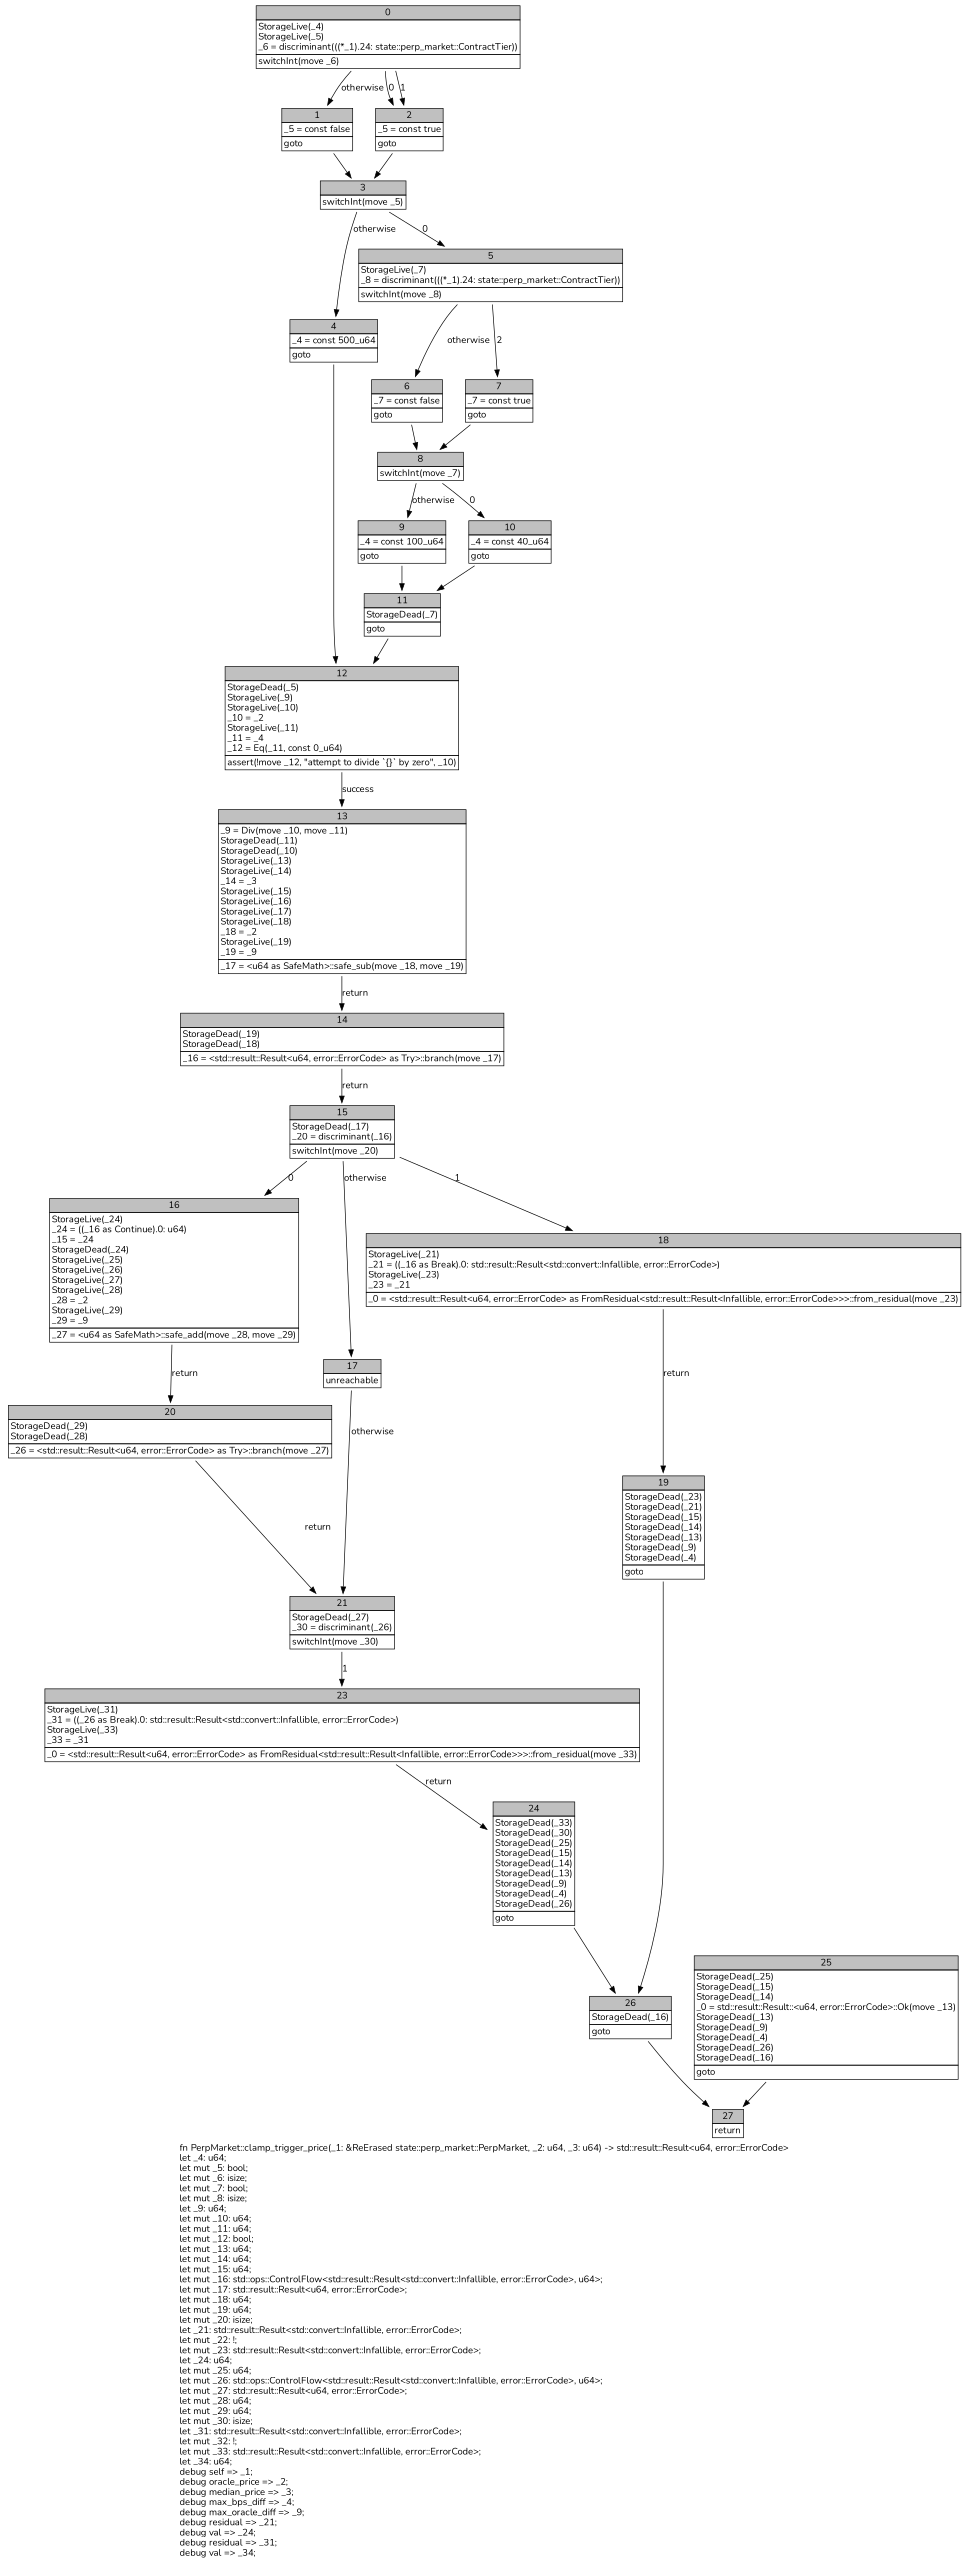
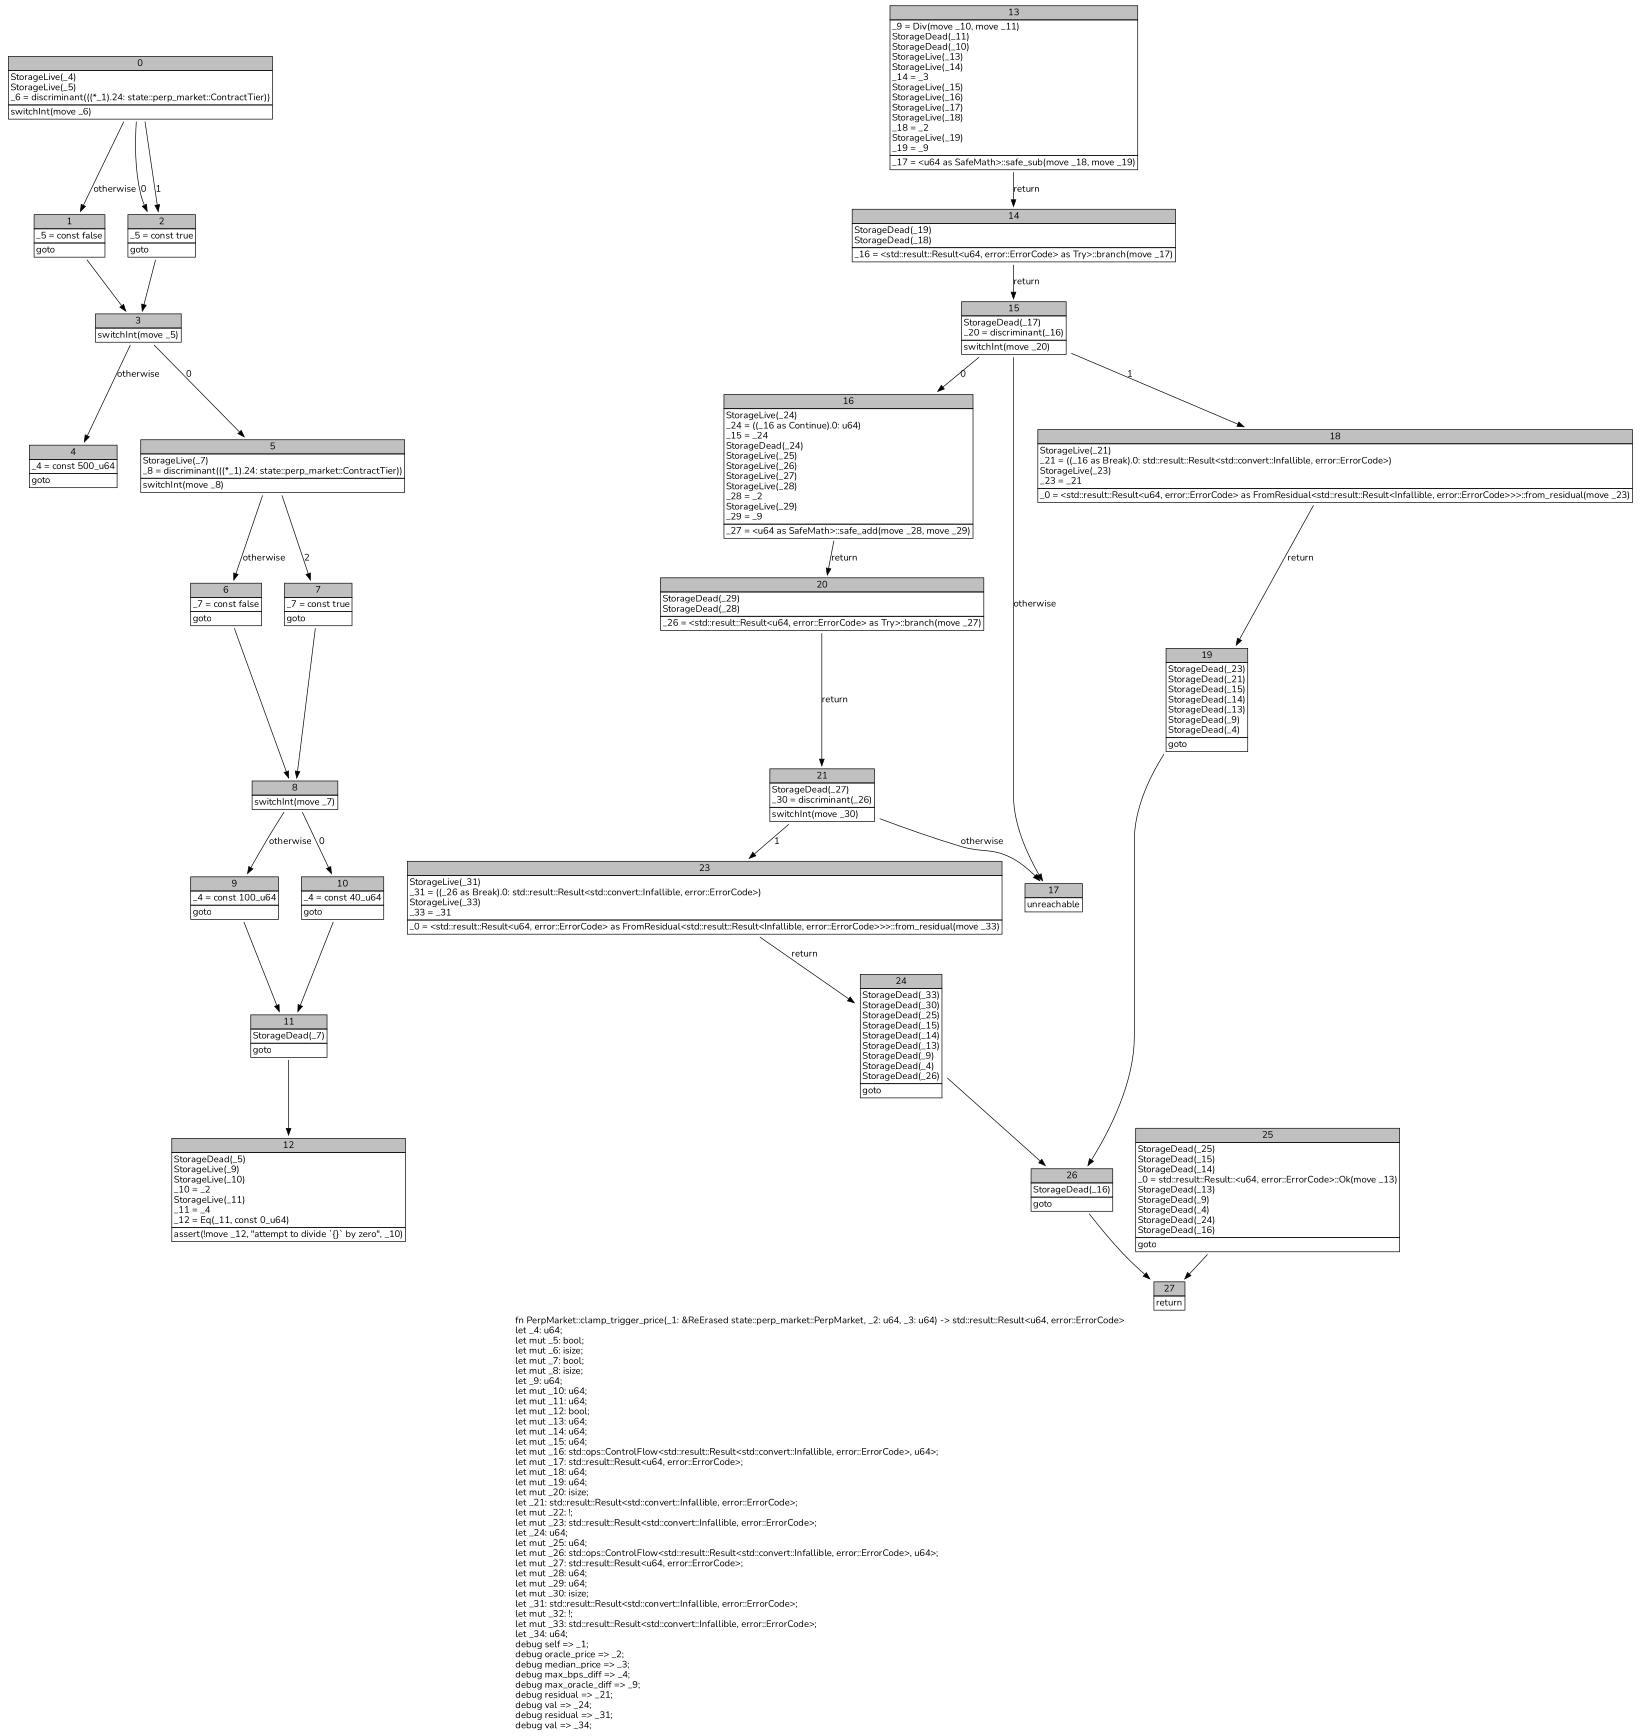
  digraph {
    fontname=Nunito
    label=<fn PerpMarket::clamp_trigger_price(_1: &amp;ReErased state::perp_market::PerpMarket, _2: u64, _3: u64) -&gt; std::result::Result&lt;u64, error::ErrorCode&gt;<br align="left"/>let _4: u64;<br align="left"/>let mut _5: bool;<br align="left"/>let mut _6: isize;<br align="left"/>let mut _7: bool;<br align="left"/>let mut _8: isize;<br align="left"/>let _9: u64;<br align="left"/>let mut _10: u64;<br align="left"/>let mut _11: u64;<br align="left"/>let mut _12: bool;<br align="left"/>let mut _13: u64;<br align="left"/>let mut _14: u64;<br align="left"/>let mut _15: u64;<br align="left"/>let mut _16: std::ops::ControlFlow&lt;std::result::Result&lt;std::convert::Infallible, error::ErrorCode&gt;, u64&gt;;<br align="left"/>let mut _17: std::result::Result&lt;u64, error::ErrorCode&gt;;<br align="left"/>let mut _18: u64;<br align="left"/>let mut _19: u64;<br align="left"/>let mut _20: isize;<br align="left"/>let _21: std::result::Result&lt;std::convert::Infallible, error::ErrorCode&gt;;<br align="left"/>let mut _22: !;<br align="left"/>let mut _23: std::result::Result&lt;std::convert::Infallible, error::ErrorCode&gt;;<br align="left"/>let _24: u64;<br align="left"/>let mut _25: u64;<br align="left"/>let mut _26: std::ops::ControlFlow&lt;std::result::Result&lt;std::convert::Infallible, error::ErrorCode&gt;, u64&gt;;<br align="left"/>let mut _27: std::result::Result&lt;u64, error::ErrorCode&gt;;<br align="left"/>let mut _28: u64;<br align="left"/>let mut _29: u64;<br align="left"/>let mut _30: isize;<br align="left"/>let _31: std::result::Result&lt;std::convert::Infallible, error::ErrorCode&gt;;<br align="left"/>let mut _32: !;<br align="left"/>let mut _33: std::result::Result&lt;std::convert::Infallible, error::ErrorCode&gt;;<br align="left"/>let _34: u64;<br align="left"/>debug self =&gt; _1;<br align="left"/>debug oracle_price =&gt; _2;<br align="left"/>debug median_price =&gt; _3;<br align="left"/>debug max_bps_diff =&gt; _4;<br align="left"/>debug max_oracle_diff =&gt; _9;<br align="left"/>debug residual =&gt; _21;<br align="left"/>debug val =&gt; _24;<br align="left"/>debug residual =&gt; _31;<br align="left"/>debug val =&gt; _34;<br align="left"/>>
    node [fontname=Nunito shape=none]
    edge [fontname=Nunito]
    n1 [label=<<table border="0" cellborder="1" cellspacing="0"><tr><td bgcolor="gray" align="center" colspan="1">0</td></tr><tr><td align="left" balign="left">StorageLive(_4)<br/>StorageLive(_5)<br/>_6 = discriminant(((*_1).24: state::perp_market::ContractTier))<br/></td></tr><tr><td align="left">switchInt(move _6)</td></tr></table>>]
    n2 [label=<<table border="0" cellborder="1" cellspacing="0"><tr><td bgcolor="gray" align="center" colspan="1">1</td></tr><tr><td align="left" balign="left">_5 = const false<br/></td></tr><tr><td align="left">goto</td></tr></table>>]
    n3 [label=<<table border="0" cellborder="1" cellspacing="0"><tr><td bgcolor="gray" align="center" colspan="1">2</td></tr><tr><td align="left" balign="left">_5 = const true<br/></td></tr><tr><td align="left">goto</td></tr></table>>]
    n4 [label=<<table border="0" cellborder="1" cellspacing="0"><tr><td bgcolor="gray" align="center" colspan="1">3</td></tr><tr><td align="left">switchInt(move _5)</td></tr></table>>]
    n5 [label=<<table border="0" cellborder="1" cellspacing="0"><tr><td bgcolor="gray" align="center" colspan="1">4</td></tr><tr><td align="left" balign="left">_4 = const 500_u64<br/></td></tr><tr><td align="left">goto</td></tr></table>>]
    n6 [label=<<table border="0" cellborder="1" cellspacing="0"><tr><td bgcolor="gray" align="center" colspan="1">5</td></tr><tr><td align="left" balign="left">StorageLive(_7)<br/>_8 = discriminant(((*_1).24: state::perp_market::ContractTier))<br/></td></tr><tr><td align="left">switchInt(move _8)</td></tr></table>>]
    n7 [label=<<table border="0" cellborder="1" cellspacing="0"><tr><td bgcolor="gray" align="center" colspan="1">12</td></tr><tr><td align="left" balign="left">StorageDead(_5)<br/>StorageLive(_9)<br/>StorageLive(_10)<br/>_10 = _2<br/>StorageLive(_11)<br/>_11 = _4<br/>_12 = Eq(_11, const 0_u64)<br/></td></tr><tr><td align="left">assert(!move _12, &quot;attempt to divide `{}` by zero&quot;, _10)</td></tr></table>>]
    n8 [label=<<table border="0" cellborder="1" cellspacing="0"><tr><td bgcolor="gray" align="center" colspan="1">6</td></tr><tr><td align="left" balign="left">_7 = const false<br/></td></tr><tr><td align="left">goto</td></tr></table>>]
    n9 [label=<<table border="0" cellborder="1" cellspacing="0"><tr><td bgcolor="gray" align="center" colspan="1">7</td></tr><tr><td align="left" balign="left">_7 = const true<br/></td></tr><tr><td align="left">goto</td></tr></table>>]
    n10 [label=<<table border="0" cellborder="1" cellspacing="0"><tr><td bgcolor="gray" align="center" colspan="1">13</td></tr><tr><td align="left" balign="left">_9 = Div(move _10, move _11)<br/>StorageDead(_11)<br/>StorageDead(_10)<br/>StorageLive(_13)<br/>StorageLive(_14)<br/>_14 = _3<br/>StorageLive(_15)<br/>StorageLive(_16)<br/>StorageLive(_17)<br/>StorageLive(_18)<br/>_18 = _2<br/>StorageLive(_19)<br/>_19 = _9<br/></td></tr><tr><td align="left">_17 = &lt;u64 as SafeMath&gt;::safe_sub(move _18, move _19)</td></tr></table>>]
    n11 [label=<<table border="0" cellborder="1" cellspacing="0"><tr><td bgcolor="gray" align="center" colspan="1">8</td></tr><tr><td align="left">switchInt(move _7)</td></tr></table>>]
    n12 [label=<<table border="0" cellborder="1" cellspacing="0"><tr><td bgcolor="gray" align="center" colspan="1">9</td></tr><tr><td align="left" balign="left">_4 = const 100_u64<br/></td></tr><tr><td align="left">goto</td></tr></table>>]
    n13 [label=<<table border="0" cellborder="1" cellspacing="0"><tr><td bgcolor="gray" align="center" colspan="1">10</td></tr><tr><td align="left" balign="left">_4 = const 40_u64<br/></td></tr><tr><td align="left">goto</td></tr></table>>]
    n14 [label=<<table border="0" cellborder="1" cellspacing="0"><tr><td bgcolor="gray" align="center" colspan="1">11</td></tr><tr><td align="left" balign="left">StorageDead(_7)<br/></td></tr><tr><td align="left">goto</td></tr></table>>]
    n15 [label=<<table border="0" cellborder="1" cellspacing="0"><tr><td bgcolor="gray" align="center" colspan="1">14</td></tr><tr><td align="left" balign="left">StorageDead(_19)<br/>StorageDead(_18)<br/></td></tr><tr><td align="left">_16 = &lt;std::result::Result&lt;u64, error::ErrorCode&gt; as Try&gt;::branch(move _17)</td></tr></table>>]
    n16 [label=<<table border="0" cellborder="1" cellspacing="0"><tr><td bgcolor="gray" align="center" colspan="1">15</td></tr><tr><td align="left" balign="left">StorageDead(_17)<br/>_20 = discriminant(_16)<br/></td></tr><tr><td align="left">switchInt(move _20)</td></tr></table>>]
    n17 [label=<<table border="0" cellborder="1" cellspacing="0"><tr><td bgcolor="gray" align="center" colspan="1">16</td></tr><tr><td align="left" balign="left">StorageLive(_24)<br/>_24 = ((_16 as Continue).0: u64)<br/>_15 = _24<br/>StorageDead(_24)<br/>StorageLive(_25)<br/>StorageLive(_26)<br/>StorageLive(_27)<br/>StorageLive(_28)<br/>_28 = _2<br/>StorageLive(_29)<br/>_29 = _9<br/></td></tr><tr><td align="left">_27 = &lt;u64 as SafeMath&gt;::safe_add(move _28, move _29)</td></tr></table>>]
    n18 [label=<<table border="0" cellborder="1" cellspacing="0"><tr><td bgcolor="gray" align="center" colspan="1">17</td></tr><tr><td align="left">unreachable</td></tr></table>>]
    n19 [label=<<table border="0" cellborder="1" cellspacing="0"><tr><td bgcolor="gray" align="center" colspan="1">18</td></tr><tr><td align="left" balign="left">StorageLive(_21)<br/>_21 = ((_16 as Break).0: std::result::Result&lt;std::convert::Infallible, error::ErrorCode&gt;)<br/>StorageLive(_23)<br/>_23 = _21<br/></td></tr><tr><td align="left">_0 = &lt;std::result::Result&lt;u64, error::ErrorCode&gt; as FromResidual&lt;std::result::Result&lt;Infallible, error::ErrorCode&gt;&gt;&gt;::from_residual(move _23)</td></tr></table>>]
    n20 [label=<<table border="0" cellborder="1" cellspacing="0"><tr><td bgcolor="gray" align="center" colspan="1">20</td></tr><tr><td align="left" balign="left">StorageDead(_29)<br/>StorageDead(_28)<br/></td></tr><tr><td align="left">_26 = &lt;std::result::Result&lt;u64, error::ErrorCode&gt; as Try&gt;::branch(move _27)</td></tr></table>>]
    n21 [label=<<table border="0" cellborder="1" cellspacing="0"><tr><td bgcolor="gray" align="center" colspan="1">19</td></tr><tr><td align="left" balign="left">StorageDead(_23)<br/>StorageDead(_21)<br/>StorageDead(_15)<br/>StorageDead(_14)<br/>StorageDead(_13)<br/>StorageDead(_9)<br/>StorageDead(_4)<br/></td></tr><tr><td align="left">goto</td></tr></table>>]
    n22 [label=<<table border="0" cellborder="1" cellspacing="0"><tr><td bgcolor="gray" align="center" colspan="1">21</td></tr><tr><td align="left" balign="left">StorageDead(_27)<br/>_30 = discriminant(_26)<br/></td></tr><tr><td align="left">switchInt(move _30)</td></tr></table>>]
    n23 [label=<<table border="0" cellborder="1" cellspacing="0"><tr><td bgcolor="gray" align="center" colspan="1">26</td></tr><tr><td align="left" balign="left">StorageDead(_16)<br/></td></tr><tr><td align="left">goto</td></tr></table>>]
    n24 [label=<<table border="0" cellborder="1" cellspacing="0"><tr><td bgcolor="gray" align="center" colspan="1">27</td></tr><tr><td align="left">return</td></tr></table>>]
    n25 [label=<<table border="0" cellborder="1" cellspacing="0"><tr><td bgcolor="gray" align="center" colspan="1">23</td></tr><tr><td align="left" balign="left">StorageLive(_31)<br/>_31 = ((_26 as Break).0: std::result::Result&lt;std::convert::Infallible, error::ErrorCode&gt;)<br/>StorageLive(_33)<br/>_33 = _31<br/></td></tr><tr><td align="left">_0 = &lt;std::result::Result&lt;u64, error::ErrorCode&gt; as FromResidual&lt;std::result::Result&lt;Infallible, error::ErrorCode&gt;&gt;&gt;::from_residual(move _33)</td></tr></table>>]
    n26 [label=<<table border="0" cellborder="1" cellspacing="0"><tr><td bgcolor="gray" align="center" colspan="1">24</td></tr><tr><td align="left" balign="left">StorageDead(_33)<br/>StorageDead(_30)<br/>StorageDead(_25)<br/>StorageDead(_15)<br/>StorageDead(_14)<br/>StorageDead(_13)<br/>StorageDead(_9)<br/>StorageDead(_4)<br/>StorageDead(_26)<br/></td></tr><tr><td align="left">goto</td></tr></table>>]
-   n27 [label=<<table border="0" cellborder="1" cellspacing="0"><tr><td bgcolor="gray" align="center" colspan="1">25</td></tr><tr><td align="left" balign="left">StorageDead(_25)<br/>StorageDead(_15)<br/>StorageDead(_14)<br/>_0 = std::result::Result::&lt;u64, error::ErrorCode&gt;::Ok(move _13)<br/>StorageDead(_13)<br/>StorageDead(_9)<br/>StorageDead(_4)<br/>StorageDead(_26)<br/>StorageDead(_16)<br/></td></tr><tr><td align="left">goto</td></tr></table>>]
+   n27 [label=<<table border="0" cellborder="1" cellspacing="0"><tr><td bgcolor="gray" align="center" colspan="1">25</td></tr><tr><td align="left" balign="left">StorageDead(_25)<br/>StorageDead(_15)<br/>StorageDead(_14)<br/>_0 = std::result::Result::&lt;u64, error::ErrorCode&gt;::Ok(move _13)<br/>StorageDead(_13)<br/>StorageDead(_9)<br/>StorageDead(_4)<br/>StorageDead(_24)<br/>StorageDead(_16)<br/></td></tr><tr><td align="left">goto</td></tr></table>>]
    n1 -> n2 [label=otherwise]
    n1 -> n3 [label=0]
    n1 -> n3 [label=1]
    n2 -> n4
    n3 -> n4
    n4 -> n5 [label=otherwise]
    n4 -> n6 [label=0]
-   n5 -> n7
    n6 -> n8 [label=otherwise]
    n6 -> n9 [label=2]
-   n7 -> n10 [label=success]
    n8 -> n11
    n9 -> n11
    n10 -> n15 [label=return]
    n11 -> n12 [label=otherwise]
    n11 -> n13 [label=0]
    n12 -> n14
    n13 -> n14
    n14 -> n7
    n15 -> n16 [label=return]
    n16 -> n17 [label=0]
    n16 -> n18 [label=otherwise]
    n16 -> n19 [label=1]
    n17 -> n20 [label=return]
    n19 -> n21 [label=return]
    n20 -> n22 [label=return]
    n21 -> n23
-   n18 -> n22 [label=otherwise]
+   n22 -> n18 [label=otherwise]
    n22 -> n25 [label=1]
    n23 -> n24
    n25 -> n26 [label=return]
    n26 -> n23
    n27 -> n24
  }
